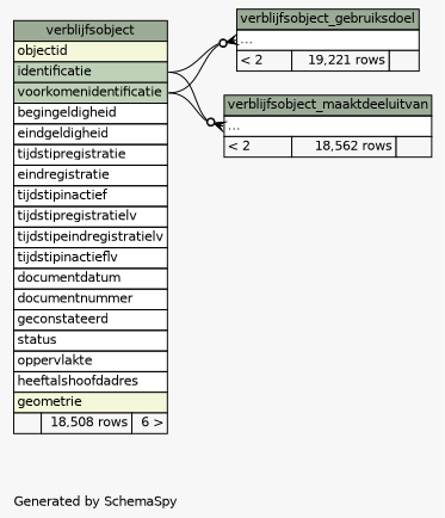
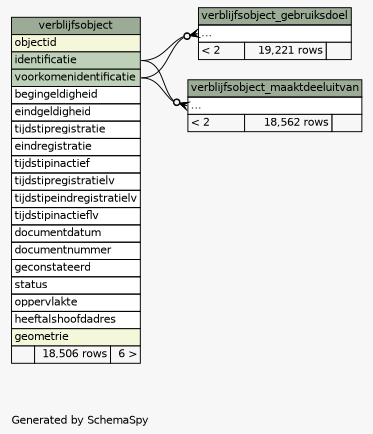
  digraph {
    bgcolor="#f7f7f7"
    fontname=Helvetica
    fontsize=11
    label="\nGenerated by SchemaSpy"
    labeljust=l
    nodesep=0.18
    rankdir=RL
    ranksep=0.46
    node [fontname=Helvetica fontsize=11 shape=plaintext]
    edge [arrowhead=none arrowsize=0.8 arrowtail=crowodot dir=back headport="identificatie:e" tailport="elipses:w"]
    n1 [label=<     <TABLE BORDER="0" CELLBORDER="1" CELLSPACING="0" BGCOLOR="#ffffff">       <TR><TD COLSPAN="3" BGCOLOR="#9bab96" ALIGN="CENTER">verblijfsobject_gebruiksdoel</TD></TR>       <TR><TD PORT="elipses" COLSPAN="3" ALIGN="LEFT">...</TD></TR>       <TR><TD ALIGN="LEFT" BGCOLOR="#f7f7f7">&lt; 2</TD><TD ALIGN="RIGHT" BGCOLOR="#f7f7f7">19,221 rows</TD><TD ALIGN="RIGHT" BGCOLOR="#f7f7f7">  </TD></TR>     </TABLE>>]
-   n2 [label=<     <TABLE BORDER="0" CELLBORDER="1" CELLSPACING="0" BGCOLOR="#ffffff">       <TR><TD COLSPAN="3" BGCOLOR="#9bab96" ALIGN="CENTER">verblijfsobject</TD></TR>       <TR><TD PORT="objectid" COLSPAN="3" BGCOLOR="#f4f7da" ALIGN="LEFT">objectid</TD></TR>       <TR><TD PORT="identificatie" COLSPAN="3" BGCOLOR="#bed1b8" ALIGN="LEFT">identificatie</TD></TR>       <TR><TD PORT="voorkomenidentificatie" COLSPAN="3" BGCOLOR="#bed1b8" ALIGN="LEFT">voorkomenidentificatie</TD></TR>       <TR><TD PORT="begingeldigheid" COLSPAN="3" ALIGN="LEFT">begingeldigheid</TD></TR>       <TR><TD PORT="eindgeldigheid" COLSPAN="3" ALIGN="LEFT">eindgeldigheid</TD></TR>       <TR><TD PORT="tijdstipregistratie" COLSPAN="3" ALIGN="LEFT">tijdstipregistratie</TD></TR>       <TR><TD PORT="eindregistratie" COLSPAN="3" ALIGN="LEFT">eindregistratie</TD></TR>       <TR><TD PORT="tijdstipinactief" COLSPAN="3" ALIGN="LEFT">tijdstipinactief</TD></TR>       <TR><TD PORT="tijdstipregistratielv" COLSPAN="3" ALIGN="LEFT">tijdstipregistratielv</TD></TR>       <TR><TD PORT="tijdstipeindregistratielv" COLSPAN="3" ALIGN="LEFT">tijdstipeindregistratielv</TD></TR>       <TR><TD PORT="tijdstipinactieflv" COLSPAN="3" ALIGN="LEFT">tijdstipinactieflv</TD></TR>       <TR><TD PORT="documentdatum" COLSPAN="3" ALIGN="LEFT">documentdatum</TD></TR>       <TR><TD PORT="documentnummer" COLSPAN="3" ALIGN="LEFT">documentnummer</TD></TR>       <TR><TD PORT="geconstateerd" COLSPAN="3" ALIGN="LEFT">geconstateerd</TD></TR>       <TR><TD PORT="status" COLSPAN="3" ALIGN="LEFT">status</TD></TR>       <TR><TD PORT="oppervlakte" COLSPAN="3" ALIGN="LEFT">oppervlakte</TD></TR>       <TR><TD PORT="heeftalshoofdadres" COLSPAN="3" ALIGN="LEFT">heeftalshoofdadres</TD></TR>       <TR><TD PORT="geometrie" COLSPAN="3" BGCOLOR="#f4f7da" ALIGN="LEFT">geometrie</TD></TR>       <TR><TD ALIGN="LEFT" BGCOLOR="#f7f7f7">  </TD><TD ALIGN="RIGHT" BGCOLOR="#f7f7f7">18,508 rows</TD><TD ALIGN="RIGHT" BGCOLOR="#f7f7f7">6 &gt;</TD></TR>     </TABLE>>]
+   n2 [label=<     <TABLE BORDER="0" CELLBORDER="1" CELLSPACING="0" BGCOLOR="#ffffff">       <TR><TD COLSPAN="3" BGCOLOR="#9bab96" ALIGN="CENTER">verblijfsobject</TD></TR>       <TR><TD PORT="objectid" COLSPAN="3" BGCOLOR="#f4f7da" ALIGN="LEFT">objectid</TD></TR>       <TR><TD PORT="identificatie" COLSPAN="3" BGCOLOR="#bed1b8" ALIGN="LEFT">identificatie</TD></TR>       <TR><TD PORT="voorkomenidentificatie" COLSPAN="3" BGCOLOR="#bed1b8" ALIGN="LEFT">voorkomenidentificatie</TD></TR>       <TR><TD PORT="begingeldigheid" COLSPAN="3" ALIGN="LEFT">begingeldigheid</TD></TR>       <TR><TD PORT="eindgeldigheid" COLSPAN="3" ALIGN="LEFT">eindgeldigheid</TD></TR>       <TR><TD PORT="tijdstipregistratie" COLSPAN="3" ALIGN="LEFT">tijdstipregistratie</TD></TR>       <TR><TD PORT="eindregistratie" COLSPAN="3" ALIGN="LEFT">eindregistratie</TD></TR>       <TR><TD PORT="tijdstipinactief" COLSPAN="3" ALIGN="LEFT">tijdstipinactief</TD></TR>       <TR><TD PORT="tijdstipregistratielv" COLSPAN="3" ALIGN="LEFT">tijdstipregistratielv</TD></TR>       <TR><TD PORT="tijdstipeindregistratielv" COLSPAN="3" ALIGN="LEFT">tijdstipeindregistratielv</TD></TR>       <TR><TD PORT="tijdstipinactieflv" COLSPAN="3" ALIGN="LEFT">tijdstipinactieflv</TD></TR>       <TR><TD PORT="documentdatum" COLSPAN="3" ALIGN="LEFT">documentdatum</TD></TR>       <TR><TD PORT="documentnummer" COLSPAN="3" ALIGN="LEFT">documentnummer</TD></TR>       <TR><TD PORT="geconstateerd" COLSPAN="3" ALIGN="LEFT">geconstateerd</TD></TR>       <TR><TD PORT="status" COLSPAN="3" ALIGN="LEFT">status</TD></TR>       <TR><TD PORT="oppervlakte" COLSPAN="3" ALIGN="LEFT">oppervlakte</TD></TR>       <TR><TD PORT="heeftalshoofdadres" COLSPAN="3" ALIGN="LEFT">heeftalshoofdadres</TD></TR>       <TR><TD PORT="geometrie" COLSPAN="3" BGCOLOR="#f4f7da" ALIGN="LEFT">geometrie</TD></TR>       <TR><TD ALIGN="LEFT" BGCOLOR="#f7f7f7">  </TD><TD ALIGN="RIGHT" BGCOLOR="#f7f7f7">18,506 rows</TD><TD ALIGN="RIGHT" BGCOLOR="#f7f7f7">6 &gt;</TD></TR>     </TABLE>>]
    n3 [label=<     <TABLE BORDER="0" CELLBORDER="1" CELLSPACING="0" BGCOLOR="#ffffff">       <TR><TD COLSPAN="3" BGCOLOR="#9bab96" ALIGN="CENTER">verblijfsobject_maaktdeeluitvan</TD></TR>       <TR><TD PORT="elipses" COLSPAN="3" ALIGN="LEFT">...</TD></TR>       <TR><TD ALIGN="LEFT" BGCOLOR="#f7f7f7">&lt; 2</TD><TD ALIGN="RIGHT" BGCOLOR="#f7f7f7">18,562 rows</TD><TD ALIGN="RIGHT" BGCOLOR="#f7f7f7">  </TD></TR>     </TABLE>>]
    n1 -> n2
    n1 -> n2 [headport="voorkomenidentificatie:e"]
    n3 -> n2
    n3 -> n2 [headport="voorkomenidentificatie:e"]
  }
